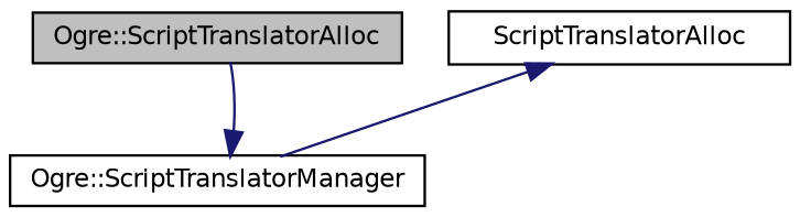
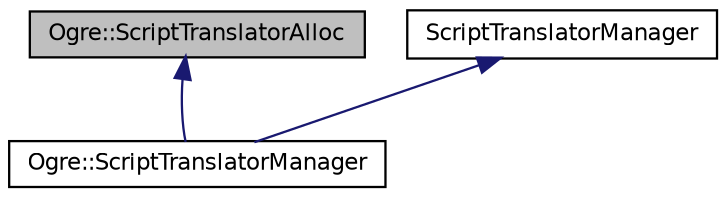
  digraph {
    node [color=black fontname=Helvetica fontsize=10 shape=record]
    edge [color=midnightblue dir=back fontname=Helvetica fontsize=10 labelfontname=Helvetica labelfontsize=10 style=solid]
    n1 [fillcolor=grey75 fontcolor=black height=0.2 label="Ogre::ScriptTranslatorAlloc" style=filled width=0.4]
    n2 [height=0.2 label="Ogre::ScriptTranslatorManager" width=0.4]
-   n3 [height=0.2 label=ScriptTranslatorAlloc width=0.4]
-   n2 -> n1
+   n3 [height=0.2 label=ScriptTranslatorManager width=0.4]
+   n1 -> n2
    n3 -> n2
  }
